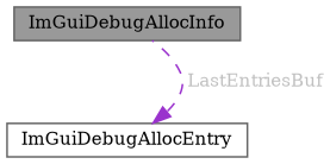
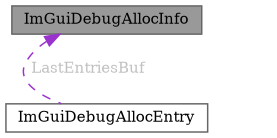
  digraph {
    fontname="DejaVu Serif"
    node [color=gray40 fontname="DejaVu Serif" fontsize=10 shape=box style=filled]
    n1 [fillcolor=grey60 fontcolor=black height=0.2 label=ImGuiDebugAllocInfo width=0.4]
    n2 [fillcolor=white height=0.2 label=ImGuiDebugAllocEntry width=0.4]
-   n2 -> n1 [color=darkorchid3 dir=back fontcolor=grey fontname="DejaVu Serif" fontsize=10 label=" LastEntriesBuf" labelfontname=Helvetica labelfontsize=10 style=dashed]
+   n1 -> n2 [color=darkorchid3 dir=back fontcolor=grey fontname="DejaVu Serif" fontsize=10 label=" LastEntriesBuf" labelfontname=Helvetica labelfontsize=10 style=dashed]
  }
